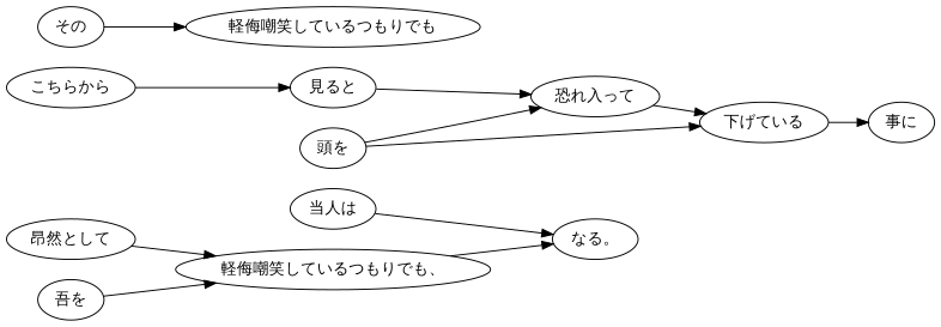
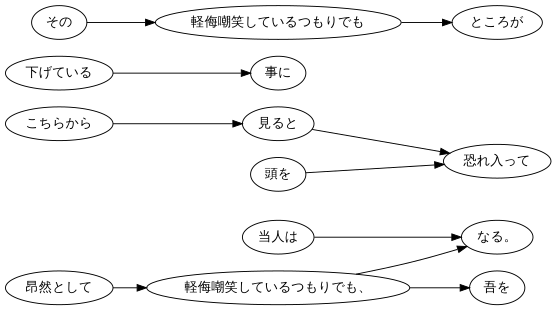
  digraph {
    fontname="IBM Plex Mono"
    rankdir=LR
    node [fontname="IBM Plex Mono"]
    edge [fontname="IBM Plex Mono"]
    n1 [label="当人は"]
    n2 [label="なる。"]
    n3 [label="昂然として"]
    n4 [label="軽侮嘲笑しているつもりでも、"]
    n5 [label="吾を"]
    n6 [label="こちらから"]
    n7 [label="見ると"]
    n8 [label="恐れ入って"]
    n9 [label="下げている"]
    n10 [label="その"]
    n11 [label="軽侮嘲笑しているつもりでも"]
+   n12 [label="ところが"]
    n13 [label="事に"]
    n14 [label="頭を"]
    n1 -> n2
    n3 -> n4
    n4 -> n2
-   n5 -> n4
+   n4 -> n5
    n6 -> n7
    n7 -> n8
-   n8 -> n9
    n9 -> n13
    n10 -> n11
+   n11 -> n12
    n14 -> n8
-   n14 -> n9
  }
